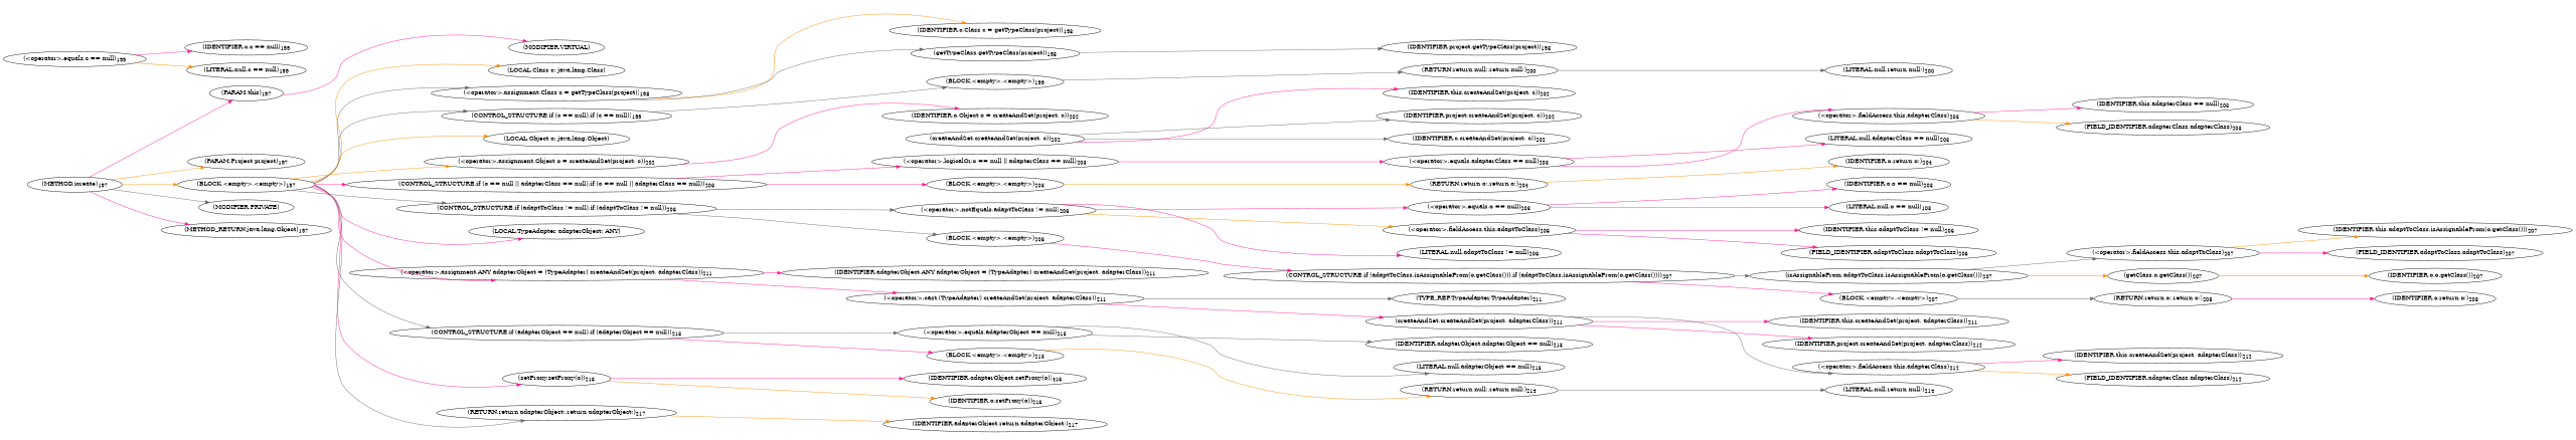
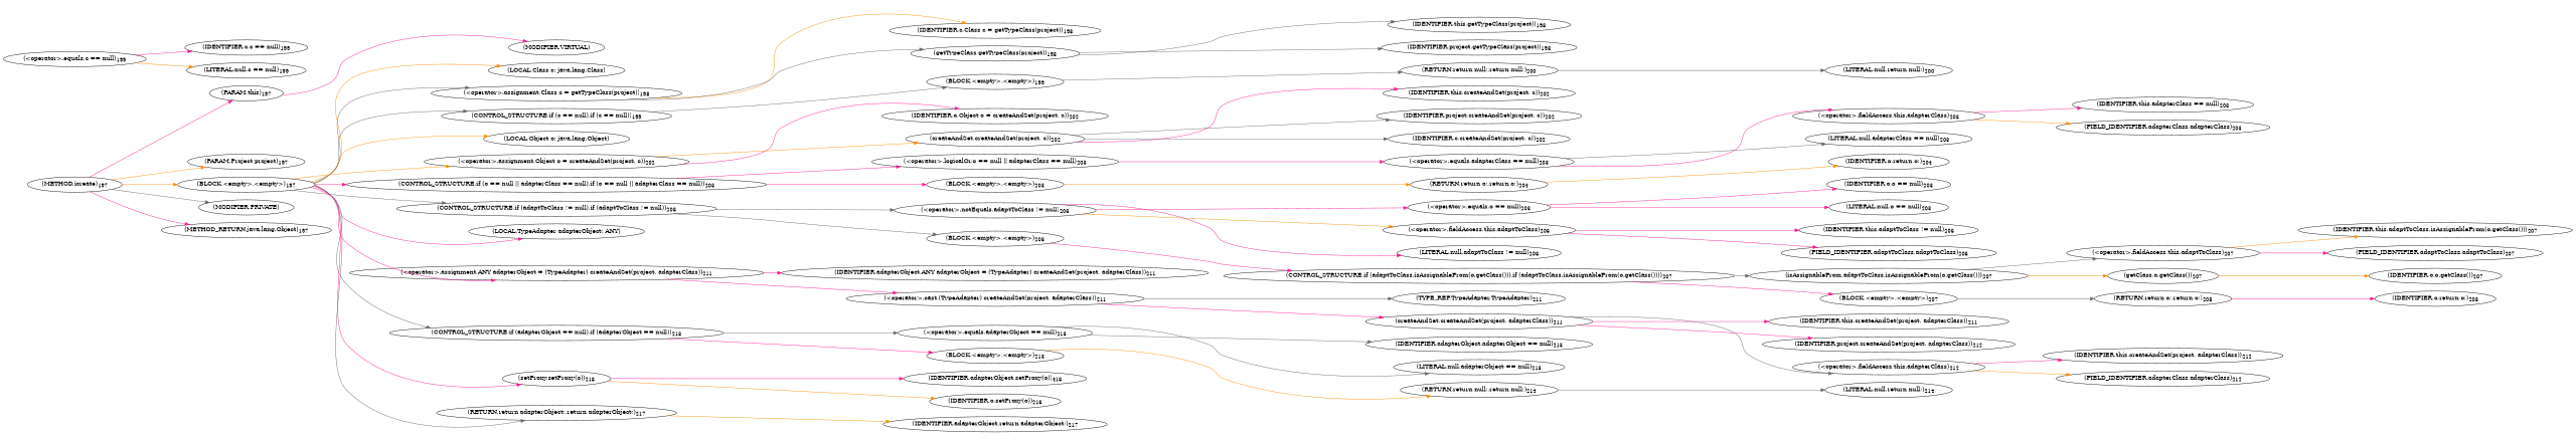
  digraph {
    rankdir=LR
    edge [color=deeppink]
    n1 [label=<(METHOD,icreate)<SUB>197</SUB>>]
    n2 [label=<(PARAM,this)<SUB>197</SUB>>]
    n3 [label=<(PARAM,Project project)<SUB>197</SUB>>]
    n4 [label=<(BLOCK,&lt;empty&gt;,&lt;empty&gt;)<SUB>197</SUB>>]
    n5 [label=<(MODIFIER,PRIVATE)>]
    n6 [label=<(METHOD_RETURN,java.lang.Object)<SUB>197</SUB>>]
    n7 [label=<(MODIFIER,VIRTUAL)>]
    n8 [label=<(LOCAL,Class c: java.lang.Class)>]
    n9 [label=<(&lt;operator&gt;.assignment,Class c = getTypeClass(project))<SUB>198</SUB>>]
    n10 [label=<(CONTROL_STRUCTURE,if (c == null),if (c == null))<SUB>199</SUB>>]
    n11 [label=<(LOCAL,Object o: java.lang.Object)>]
    n12 [label=<(&lt;operator&gt;.assignment,Object o = createAndSet(project, c))<SUB>202</SUB>>]
    n13 [label=<(CONTROL_STRUCTURE,if (o == null || adapterClass == null),if (o == null || adapterClass == null))<SUB>203</SUB>>]
    n14 [label=<(CONTROL_STRUCTURE,if (adaptToClass != null),if (adaptToClass != null))<SUB>206</SUB>>]
    n15 [label=<(LOCAL,TypeAdapter adapterObject: ANY)>]
    n16 [label=<(&lt;operator&gt;.assignment,ANY adapterObject = (TypeAdapter) createAndSet(project, adapterClass))<SUB>211</SUB>>]
    n17 [label=<(CONTROL_STRUCTURE,if (adapterObject == null),if (adapterObject == null))<SUB>213</SUB>>]
    n18 [label=<(setProxy,setProxy(o))<SUB>216</SUB>>]
    n19 [label=<(RETURN,return adapterObject;,return adapterObject;)<SUB>217</SUB>>]
    n20 [label=<(IDENTIFIER,c,Class c = getTypeClass(project))<SUB>198</SUB>>]
    n21 [label=<(getTypeClass,getTypeClass(project))<SUB>198</SUB>>]
    n22 [label=<(BLOCK,&lt;empty&gt;,&lt;empty&gt;)<SUB>199</SUB>>]
    n23 [label=<(IDENTIFIER,o,Object o = createAndSet(project, c))<SUB>202</SUB>>]
    n24 [label=<(createAndSet,createAndSet(project, c))<SUB>202</SUB>>]
    n25 [label=<(&lt;operator&gt;.logicalOr,o == null || adapterClass == null)<SUB>203</SUB>>]
    n26 [label=<(BLOCK,&lt;empty&gt;,&lt;empty&gt;)<SUB>203</SUB>>]
    n27 [label=<(&lt;operator&gt;.notEquals,adaptToClass != null)<SUB>206</SUB>>]
    n28 [label=<(BLOCK,&lt;empty&gt;,&lt;empty&gt;)<SUB>206</SUB>>]
    n29 [label=<(IDENTIFIER,adapterObject,ANY adapterObject = (TypeAdapter) createAndSet(project, adapterClass))<SUB>211</SUB>>]
    n30 [label=<(&lt;operator&gt;.cast,(TypeAdapter) createAndSet(project, adapterClass))<SUB>211</SUB>>]
    n31 [label=<(&lt;operator&gt;.equals,adapterObject == null)<SUB>213</SUB>>]
    n32 [label=<(BLOCK,&lt;empty&gt;,&lt;empty&gt;)<SUB>213</SUB>>]
    n33 [label=<(IDENTIFIER,adapterObject,setProxy(o))<SUB>416</SUB>>]
    n34 [label=<(IDENTIFIER,o,setProxy(o))<SUB>216</SUB>>]
    n35 [label=<(IDENTIFIER,adapterObject,return adapterObject;)<SUB>217</SUB>>]
+   n36 [label=<(IDENTIFIER,this,getTypeClass(project))<SUB>198</SUB>>]
    n37 [label=<(IDENTIFIER,project,getTypeClass(project))<SUB>198</SUB>>]
    n38 [label=<(&lt;operator&gt;.equals,c == null)<SUB>199</SUB>>]
    n39 [label=<(IDENTIFIER,c,c == null)<SUB>199</SUB>>]
    n40 [label=<(LITERAL,null,c == null)<SUB>199</SUB>>]
    n41 [label=<(RETURN,return null;,return null;)<SUB>200</SUB>>]
    n42 [label=<(LITERAL,null,return null;)<SUB>200</SUB>>]
    n43 [label=<(IDENTIFIER,this,createAndSet(project, c))<SUB>202</SUB>>]
    n44 [label=<(IDENTIFIER,project,createAndSet(project, c))<SUB>202</SUB>>]
    n45 [label=<(IDENTIFIER,c,createAndSet(project, c))<SUB>202</SUB>>]
    n46 [label=<(&lt;operator&gt;.equals,adapterClass == null)<SUB>203</SUB>>]
    n47 [label=<(RETURN,return o;,return o;)<SUB>204</SUB>>]
    n48 [label=<(&lt;operator&gt;.equals,o == null)<SUB>203</SUB>>]
    n49 [label=<(IDENTIFIER,o,o == null)<SUB>203</SUB>>]
-   n50 [label=<(LITERAL,null,o == null)<SUB>103</SUB>>]
+   n50 [label=<(LITERAL,null,o == null)<SUB>203</SUB>>]
    n51 [label=<(&lt;operator&gt;.fieldAccess,this.adapterClass)<SUB>203</SUB>>]
    n52 [label=<(LITERAL,null,adapterClass == null)<SUB>203</SUB>>]
    n53 [label=<(IDENTIFIER,this,adapterClass == null)<SUB>203</SUB>>]
    n54 [label=<(FIELD_IDENTIFIER,adapterClass,adapterClass)<SUB>203</SUB>>]
    n55 [label=<(IDENTIFIER,o,return o;)<SUB>204</SUB>>]
    n56 [label=<(&lt;operator&gt;.fieldAccess,this.adaptToClass)<SUB>206</SUB>>]
    n57 [label=<(LITERAL,null,adaptToClass != null)<SUB>206</SUB>>]
    n58 [label=<(CONTROL_STRUCTURE,if (adaptToClass.isAssignableFrom(o.getClass())),if (adaptToClass.isAssignableFrom(o.getClass())))<SUB>207</SUB>>]
    n59 [label=<(IDENTIFIER,this,adaptToClass != null)<SUB>206</SUB>>]
    n60 [label=<(FIELD_IDENTIFIER,adaptToClass,adaptToClass)<SUB>206</SUB>>]
    n61 [label=<(isAssignableFrom,adaptToClass.isAssignableFrom(o.getClass()))<SUB>207</SUB>>]
    n62 [label=<(BLOCK,&lt;empty&gt;,&lt;empty&gt;)<SUB>207</SUB>>]
    n63 [label=<(&lt;operator&gt;.fieldAccess,this.adaptToClass)<SUB>207</SUB>>]
    n64 [label=<(getClass,o.getClass())<SUB>207</SUB>>]
    n65 [label=<(RETURN,return o;,return o;)<SUB>208</SUB>>]
    n66 [label=<(IDENTIFIER,this,adaptToClass.isAssignableFrom(o.getClass()))<SUB>207</SUB>>]
    n67 [label=<(FIELD_IDENTIFIER,adaptToClass,adaptToClass)<SUB>207</SUB>>]
    n68 [label=<(IDENTIFIER,o,o.getClass())<SUB>207</SUB>>]
    n69 [label=<(IDENTIFIER,o,return o;)<SUB>208</SUB>>]
    n70 [label=<(TYPE_REF,TypeAdapter,TypeAdapter)<SUB>211</SUB>>]
    n71 [label=<(createAndSet,createAndSet(project, adapterClass))<SUB>211</SUB>>]
    n72 [label=<(IDENTIFIER,this,createAndSet(project, adapterClass))<SUB>211</SUB>>]
    n73 [label=<(IDENTIFIER,project,createAndSet(project, adapterClass))<SUB>212</SUB>>]
    n74 [label=<(&lt;operator&gt;.fieldAccess,this.adapterClass)<SUB>212</SUB>>]
    n75 [label=<(IDENTIFIER,this,createAndSet(project, adapterClass))<SUB>212</SUB>>]
    n76 [label=<(FIELD_IDENTIFIER,adapterClass,adapterClass)<SUB>212</SUB>>]
    n77 [label=<(IDENTIFIER,adapterObject,adapterObject == null)<SUB>213</SUB>>]
    n78 [label=<(LITERAL,null,adapterObject == null)<SUB>213</SUB>>]
    n79 [label=<(RETURN,return null;,return null;)<SUB>214</SUB>>]
    n80 [label=<(LITERAL,null,return null;)<SUB>214</SUB>>]
    n1 -> n2
    n1 -> n3 [color=darkorange]
    n1 -> n4 [color=darkorange]
    n1 -> n5 [color=gray40]
    n1 -> n6
    n2 -> n7
    n4 -> n8 [color=darkorange]
    n4 -> n9 [color=gray40]
    n4 -> n10 [color=gray40]
    n4 -> n11 [color=darkorange]
    n4 -> n12 [color=darkorange]
    n4 -> n13
    n4 -> n14 [color=gray40]
    n4 -> n15
    n4 -> n16
    n4 -> n17 [color=gray40]
    n4 -> n18
    n4 -> n19 [color=gray40]
    n9 -> n20 [color=darkorange]
    n9 -> n21 [color=gray40]
    n10 -> n22 [color=gray40]
    n12 -> n23
+   n12 -> n24 [color=darkorange]
    n13 -> n25
    n13 -> n26
    n14 -> n27 [color=gray40]
    n14 -> n28 [color=gray40]
    n16 -> n29
    n16 -> n30
    n17 -> n31 [color=gray40]
    n17 -> n32
    n18 -> n33
    n18 -> n34 [color=darkorange]
    n19 -> n35 [color=darkorange]
+   n21 -> n36 [color=gray40]
    n21 -> n37 [color=gray40]
    n22 -> n41 [color=gray40]
    n24 -> n43
    n24 -> n44 [color=gray40]
    n24 -> n45 [color=gray40]
    n25 -> n46
    n26 -> n47 [color=darkorange]
    n27 -> n48
    n27 -> n56 [color=darkorange]
    n27 -> n57
    n28 -> n58
    n30 -> n70 [color=gray40]
    n30 -> n71
    n31 -> n77 [color=gray40]
    n31 -> n78 [color=gray40]
    n32 -> n79 [color=darkorange]
    n38 -> n39
    n38 -> n40 [color=darkorange]
    n41 -> n42 [color=gray40]
    n46 -> n51
-   n46 -> n52
+   n46 -> n52 [color=gray40]
    n47 -> n55 [color=darkorange]
    n48 -> n49
    n48 -> n50
    n51 -> n53
    n51 -> n54 [color=darkorange]
    n56 -> n59
    n56 -> n60
    n58 -> n61 [color=gray40]
    n58 -> n62
    n61 -> n63 [color=gray40]
    n61 -> n64 [color=darkorange]
    n62 -> n65 [color=gray40]
    n63 -> n66 [color=darkorange]
    n63 -> n67
    n64 -> n68 [color=darkorange]
    n65 -> n69
    n71 -> n72
    n71 -> n73
    n71 -> n74 [color=gray40]
    n74 -> n75
    n74 -> n76 [color=darkorange]
    n79 -> n80 [color=gray40]
  }
